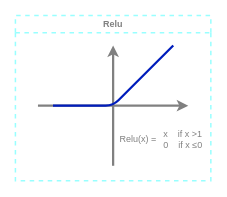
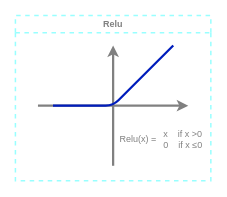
  <mxCell id="0" />
  <mxCell id="1" parent="0" />
  <mxCell id="2" value="Relu" style="swimlane;whiteSpace=wrap;html=1;fillColor=none;strokeColor=#99FFFF;strokeWidth=2;dashed=1;fontColor=#808080;" vertex="1" parent="1"><mxGeometry x="20" y="20" width="260" height="220" as="geometry" /></mxCell>
  <mxCell id="3" value="" style="endArrow=classic;html=1;strokeColor=#808080;strokeWidth=3;" edge="1" parent="2"><mxGeometry width="50" height="50" relative="1" as="geometry"><mxPoint x="30" y="120" as="sourcePoint" /><mxPoint x="230" y="120" as="targetPoint" /></mxGeometry></mxCell>
  <mxCell id="4" value="" style="endArrow=classic;html=1;strokeColor=#808080;strokeWidth=3;" edge="1" parent="2"><mxGeometry width="50" height="50" relative="1" as="geometry"><mxPoint x="130" y="200" as="sourcePoint" /><mxPoint x="130" y="40" as="targetPoint" /></mxGeometry></mxCell>
  <mxCell id="5" value="" style="endArrow=none;html=1;strokeColor=#001DBC;strokeWidth=3;fillColor=#0050ef;jumpSize=6;" edge="1" parent="2"><mxGeometry width="50" height="50" relative="1" as="geometry"><mxPoint x="50" y="120" as="sourcePoint" /><mxPoint x="210" y="40" as="targetPoint" /><Array as="points"><mxPoint x="130" y="120" /></Array></mxGeometry></mxCell>
- <mxCell id="6" value="x&amp;nbsp; &amp;nbsp; if x &amp;gt;1&lt;br style=&quot;font-size: 12px;&quot;&gt;0&amp;nbsp; &amp;nbsp; if x ≤0" style="text;html=1;strokeColor=none;fillColor=none;align=center;verticalAlign=middle;whiteSpace=wrap;rounded=0;dashed=1;strokeWidth=2;fontColor=#808080;fontStyle=0;fontSize=12;" vertex="1" parent="2"><mxGeometry x="193" y="150" width="60" height="30" as="geometry" /></mxCell>
+ <mxCell id="6" value="x&amp;nbsp; &amp;nbsp; if x &amp;gt;0&lt;br style=&quot;font-size: 12px;&quot;&gt;0&amp;nbsp; &amp;nbsp; if x ≤0" style="text;html=1;strokeColor=none;fillColor=none;align=center;verticalAlign=middle;whiteSpace=wrap;rounded=0;dashed=1;strokeWidth=2;fontColor=#808080;fontStyle=0;fontSize=12;" vertex="1" parent="2"><mxGeometry x="193" y="150" width="60" height="30" as="geometry" /></mxCell>
  <mxCell id="7" value="Relu(x) =" style="text;strokeColor=none;fillColor=none;align=left;verticalAlign=middle;spacingLeft=4;spacingRight=4;overflow=hidden;points=[[0,0.5],[1,0.5]];portConstraint=eastwest;rotatable=0;whiteSpace=wrap;html=1;dashed=1;strokeWidth=2;fontColor=#808080;fontStyle=0;fontSize=12;" vertex="1" parent="2"><mxGeometry x="133" y="150" width="60" height="30" as="geometry" /></mxCell>
